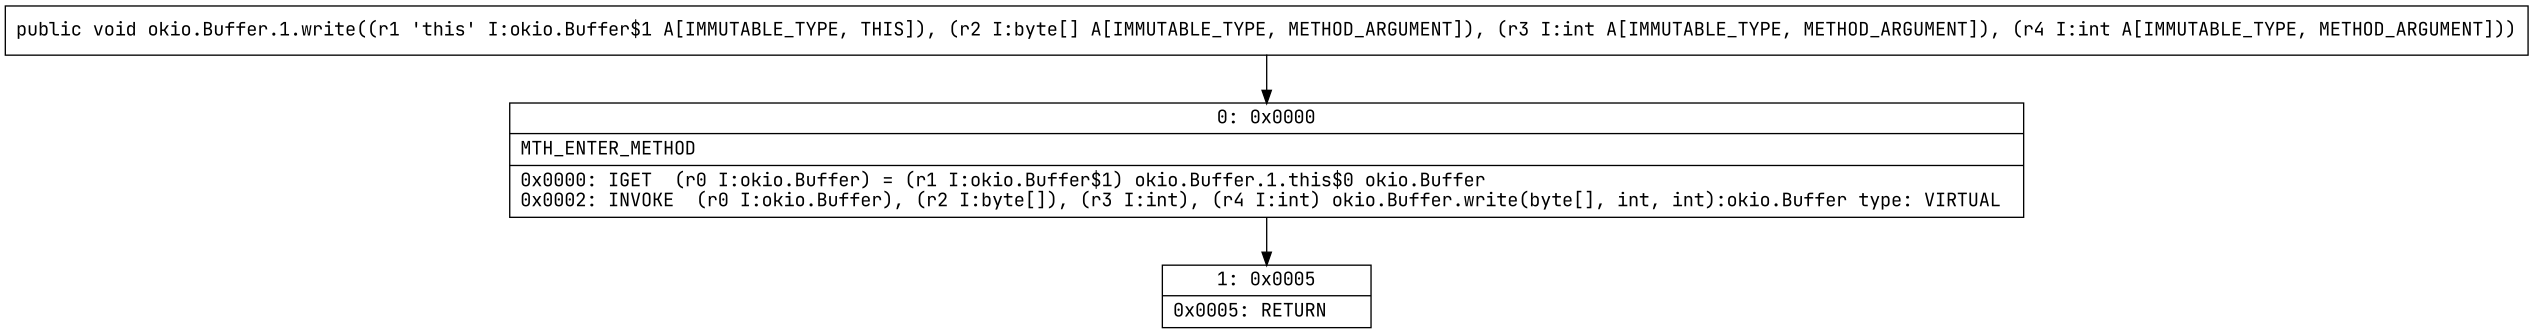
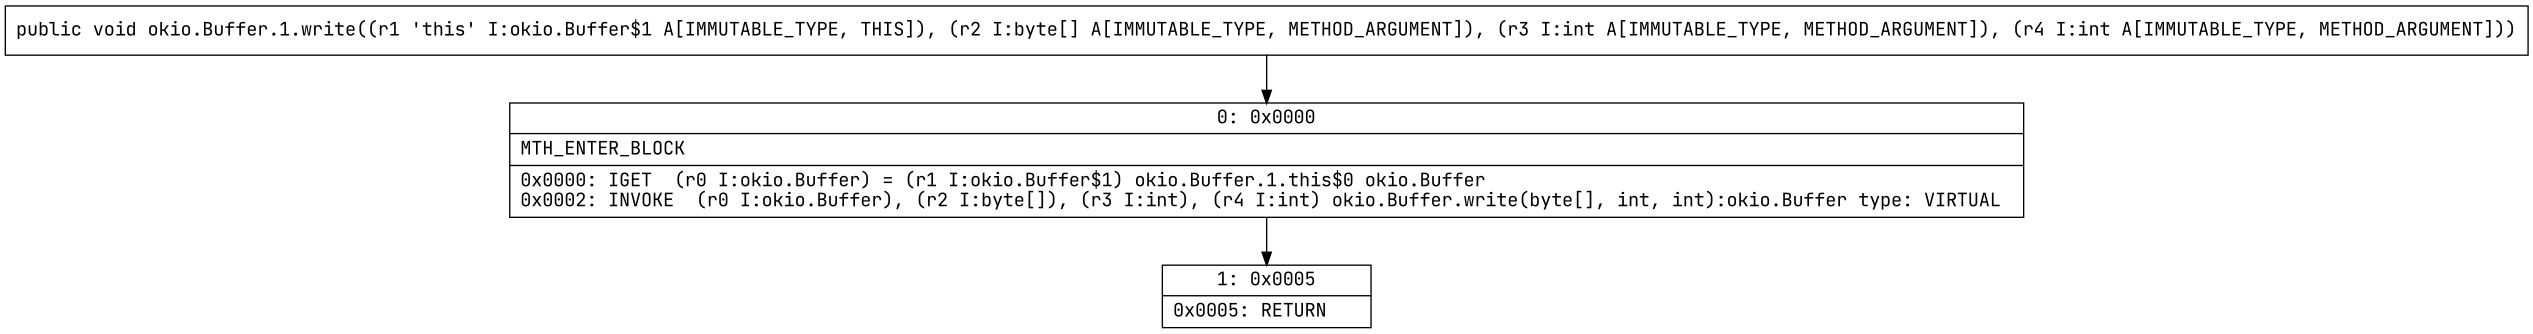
  digraph {
    fontname="JetBrains Mono"
    node [shape=record fontname="JetBrains Mono"]
    edge [fontname="JetBrains Mono"]
-   n1 [label="{0\:\ 0x0000|MTH_ENTER_METHOD\l|0x0000: IGET  (r0 I:okio.Buffer) = (r1 I:okio.Buffer$1) okio.Buffer.1.this$0 okio.Buffer \l0x0002: INVOKE  (r0 I:okio.Buffer), (r2 I:byte[]), (r3 I:int), (r4 I:int) okio.Buffer.write(byte[], int, int):okio.Buffer type: VIRTUAL \l}"]
+   n1 [label="{0\:\ 0x0000|MTH_ENTER_BLOCK\l|0x0000: IGET  (r0 I:okio.Buffer) = (r1 I:okio.Buffer$1) okio.Buffer.1.this$0 okio.Buffer \l0x0002: INVOKE  (r0 I:okio.Buffer), (r2 I:byte[]), (r3 I:int), (r4 I:int) okio.Buffer.write(byte[], int, int):okio.Buffer type: VIRTUAL \l}"]
    n2 [label="{1\:\ 0x0005|0x0005: RETURN   \l}"]
    n3 [label="{public void okio.Buffer.1.write((r1 'this' I:okio.Buffer$1 A[IMMUTABLE_TYPE, THIS]), (r2 I:byte[] A[IMMUTABLE_TYPE, METHOD_ARGUMENT]), (r3 I:int A[IMMUTABLE_TYPE, METHOD_ARGUMENT]), (r4 I:int A[IMMUTABLE_TYPE, METHOD_ARGUMENT])) }"]
    n1 -> n2
    n3 -> n1
  }
